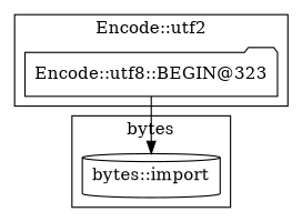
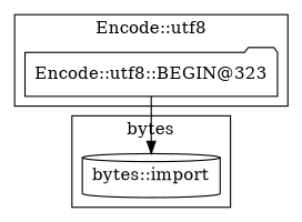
  digraph {
    "Encode::utf8::BEGIN@323" [shape=folder]
    "bytes::import" [shape=cylinder]
    subgraph cluster_1 {
-     label="Encode::utf2"
+     label="Encode::utf8"
      "Encode::utf8::BEGIN@323"
    }
    subgraph cluster_2 {
      label=bytes
      "bytes::import"
    }
    "Encode::utf8::BEGIN@323" -> "bytes::import"
  }
